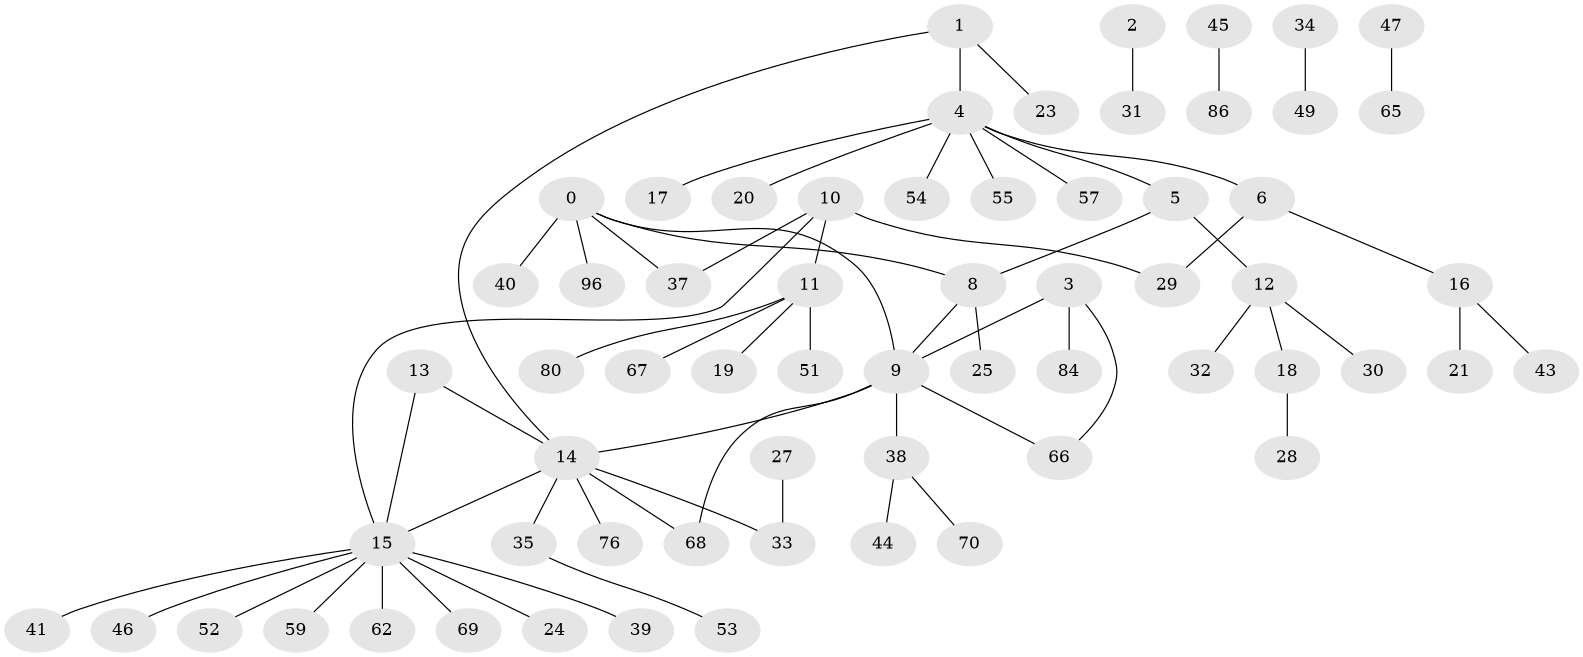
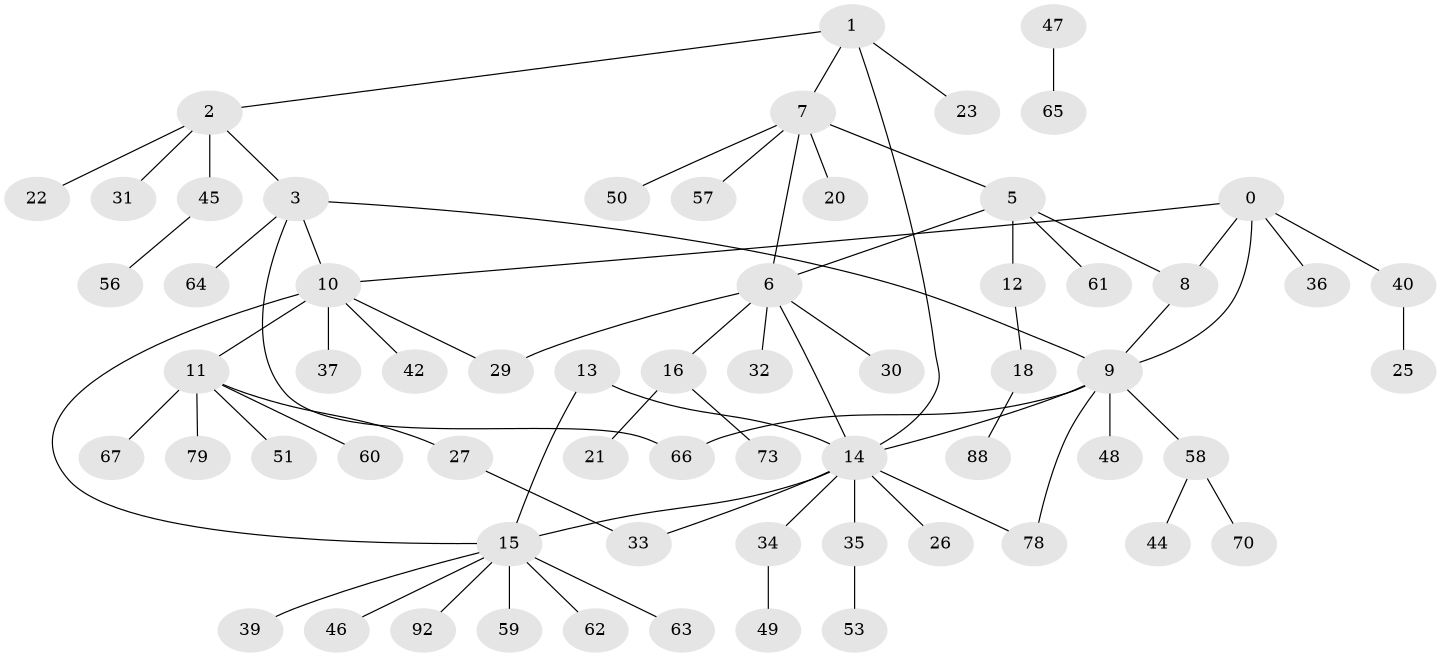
  graph {
    node [color=gray90 style=filled]
    1
    2
-   4
+   4 [label=7]
    14
    23
    3
+   22
    31
    45
    9
    10
-   64 [label=84]
+   64
    66
    5
    6
-   17
    20
-   54
-   55
+   55 [label=50]
    57
-   68
+   68 [label=78]
    15
-   26 [label=76]
+   26
    33
    34
    35
-   56 [label=86]
-   38
+   56
+   38 [label=58]
+   48
    29
    11
    37
+   42
    8
    12
+   61
    16
    30
    32
    25
    18
    21
-   43
+   43 [label=73]
    n44 [label=0]
-   36 [label=96]
+   36
    40
    44
    n48 [label=70]
-   19
+   19 [label=79]
    27
    51
-   60 [label=80]
+   60
    67
-   24
    39
-   41
    46
-   52
+   52 [label=92]
    59
    62
-   63 [label=69]
-   28
+   63
+   28 [label=88]
    47
    65
    13
    49
    53
+   1 -- 2
    1 -- 4
    1 -- 14
    1 -- 23
+   2 -- 3
+   2 -- 22
    2 -- 31
+   2 -- 45
    4 -- 5
    4 -- 6
-   4 -- 17
    4 -- 20
-   4 -- 54
    4 -- 55
    4 -- 57
    14 -- 68
    14 -- 15
    14 -- 26
    14 -- 33
+   14 -- 34
    14 -- 35
    3 -- 9
+   3 -- 10
    3 -- 64
    3 -- 66
    45 -- 56
    9 -- 14
    9 -- 66
    9 -- 68
    9 -- 38
+   9 -- 48
    10 -- 15
    10 -- 29
    10 -- 11
    10 -- 37
+   10 -- 42
+   5 -- 6
    5 -- 8
    5 -- 12
+   5 -- 61
+   6 -- 14
    6 -- 29
    6 -- 16
-   12 -- 30
-   12 -- 32
-   15 -- 24
+   6 -- 30
+   6 -- 32
    15 -- 39
-   15 -- 41
    15 -- 46
    15 -- 52
    15 -- 59
    15 -- 62
    15 -- 63
    34 -- 49
    35 -- 53
    38 -- 44
    38 -- n48
    11 -- 19
+   11 -- 27
    11 -- 51
    11 -- 60
    11 -- 67
    8 -- 9
-   8 -- 25
+   40 -- 25
    12 -- 18
    16 -- 21
    16 -- 43
    18 -- 28
    n44 -- 9
-   n44 -- 37
+   n44 -- 10
    n44 -- 8
    n44 -- 36
    n44 -- 40
    27 -- 33
    47 -- 65
    13 -- 14
    13 -- 15
  }
